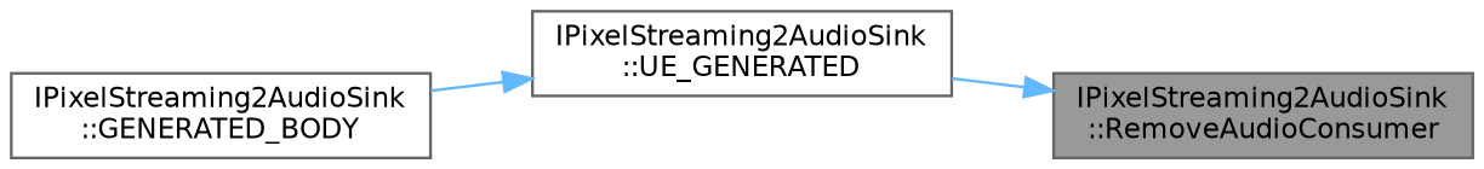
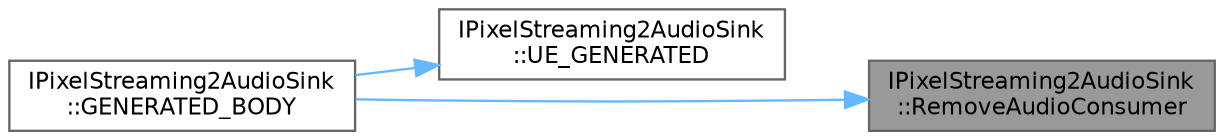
  digraph {
    rankdir=RL
    node [color=grey40 fillcolor=white fontname=Helvetica fontsize=10 shape=box style=filled]
    edge [color=steelblue1 dir=back fontname=Helvetica fontsize=10 labelfontname=Helvetica labelfontsize=10 style=solid]
    n1 [color=gray40 fillcolor=grey60 fontcolor=black height=0.2 label="IPixelStreaming2AudioSink\l::RemoveAudioConsumer" width=0.4]
    n2 [height=0.2 label="IPixelStreaming2AudioSink\l::UE_GENERATED" width=0.4]
    n3 [height=0.2 label="IPixelStreaming2AudioSink\l::GENERATED_BODY" width=0.4]
-   n1 -> n2
+   n1 -> n3
    n2 -> n3
  }
